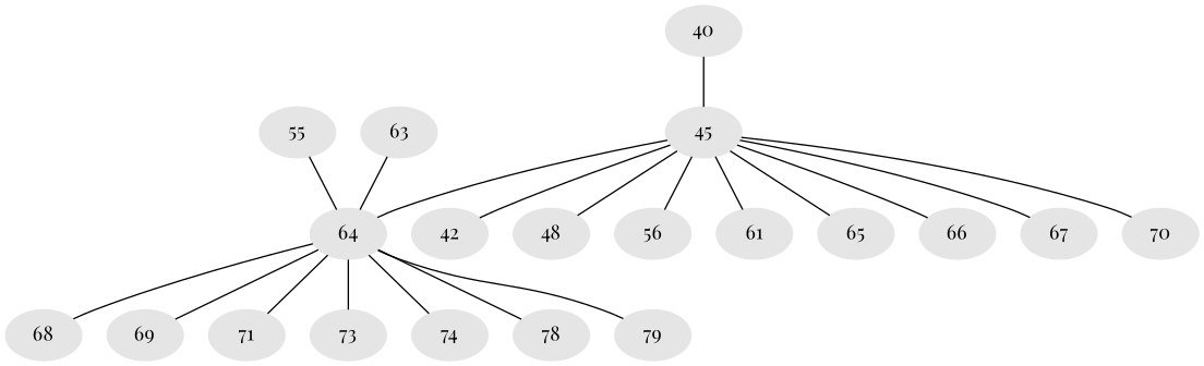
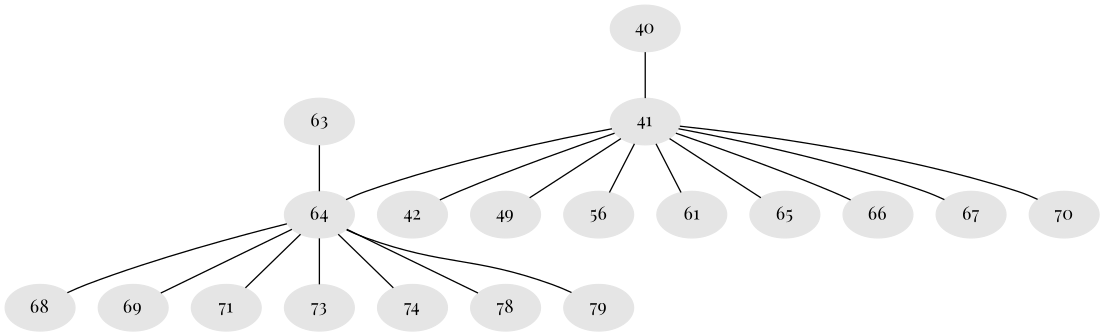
  graph {
    fontname="Playfair Display"
    node [color=gray90 fontname="Playfair Display" style=filled]
    edge [fontname="Playfair Display"]
-   41 [super="+14+37" label=45]
+   41 [super="+14+37"]
    42 [super="+36"]
-   49 [label=48]
+   49
    56
    61
    64 [super="+44+45+47+54+23+30+31+32+35+46+51+52+53"]
    65
    66 [super="+17"]
    67
    70
    40
    68 [super="+50"]
    69
    71 [super="+59"]
    73
    74
    78 [super="+76"]
    79
-   55
    63
    41 -- 42
    41 -- 49
    41 -- 56
    41 -- 61
    41 -- 64 [weight=2]
    41 -- 65
    41 -- 66
    41 -- 67
    41 -- 70
    64 -- 68
    64 -- 69
    64 -- 71
    64 -- 73
    64 -- 74
    64 -- 78
    64 -- 79
    40 -- 41
-   55 -- 64
    63 -- 64
  }
